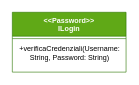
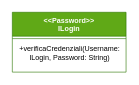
  <mxCell id="0" />
  <mxCell id="1" parent="0" />
  <mxCell id="2" value="&amp;lt;&amp;lt;Password&amp;gt;&amp;gt;&lt;br&gt;ILogin" style="swimlane;fontStyle=1;align=center;verticalAlign=top;childLayout=stackLayout;horizontal=1;startSize=40;horizontalStack=0;resizeParent=1;resizeParentMax=0;resizeLast=0;collapsible=1;marginBottom=0;whiteSpace=wrap;html=1;fillColor=#60a917;fontColor=#ffffff;strokeColor=#2D7600;" parent="1" vertex="1"><mxGeometry x="20" y="20" width="190" height="100" as="geometry" /></mxCell>
  <mxCell id="3" value="" style="line;strokeWidth=1;fillColor=none;align=left;verticalAlign=middle;spacingTop=-1;spacingLeft=3;spacingRight=3;rotatable=0;labelPosition=right;points=[];portConstraint=eastwest;strokeColor=inherit;" parent="2" vertex="1"><mxGeometry y="40" width="190" height="8" as="geometry" /></mxCell>
- <mxCell id="4" value="&lt;div align=&quot;center&quot;&gt;+verificaCredenziali(Username: String, Password: String)&lt;br&gt;&lt;/div&gt;&lt;br&gt;&lt;span style=&quot;white-space: pre;&quot;&gt; &lt;/span&gt;" style="text;strokeColor=none;fillColor=none;align=left;verticalAlign=top;spacingLeft=4;spacingRight=4;overflow=hidden;rotatable=0;points=[[0,0.5],[1,0.5]];portConstraint=eastwest;whiteSpace=wrap;html=1;" parent="2" vertex="1"><mxGeometry y="48" width="190" height="52" as="geometry" /></mxCell>
+ <mxCell id="4" value="&lt;div align=&quot;center&quot;&gt;+verificaCredenziali(Username: ILogin, Password: String)&lt;br&gt;&lt;/div&gt;&lt;br&gt;&lt;span style=&quot;white-space: pre;&quot;&gt; &lt;/span&gt;" style="text;strokeColor=none;fillColor=none;align=left;verticalAlign=top;spacingLeft=4;spacingRight=4;overflow=hidden;rotatable=0;points=[[0,0.5],[1,0.5]];portConstraint=eastwest;whiteSpace=wrap;html=1;" parent="2" vertex="1"><mxGeometry y="48" width="190" height="52" as="geometry" /></mxCell>
